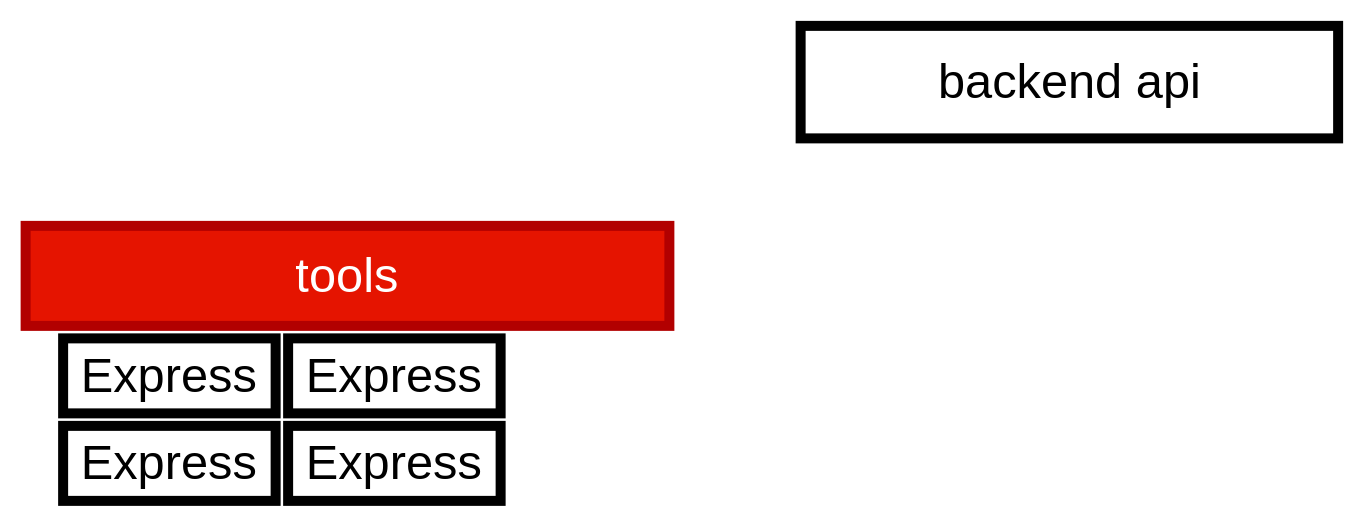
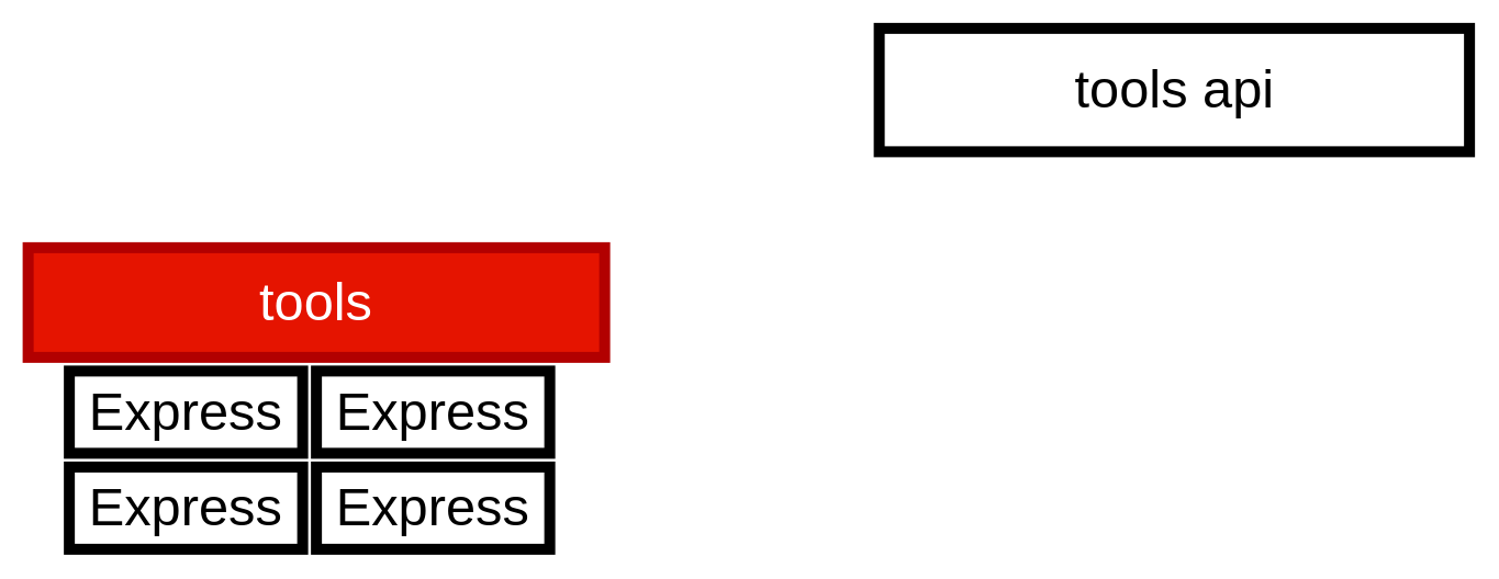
  <mxCell id="0" />
  <mxCell id="1" parent="0" />
  <mxCell id="2" value="" style="group" vertex="1" connectable="0" parent="1"><mxGeometry x="640" y="20" width="430" height="90" as="geometry" /></mxCell>
  <mxCell id="3" value="" style="rounded=0;whiteSpace=wrap;html=1;strokeWidth=8;fontSize=33;" vertex="1" parent="2"><mxGeometry width="430" height="90" as="geometry" /></mxCell>
- <mxCell id="4" value="&lt;font style=&quot;font-size: 39px;&quot;&gt;backend api&lt;/font&gt;" style="text;html=1;strokeColor=none;fillColor=none;align=center;verticalAlign=middle;whiteSpace=wrap;rounded=0;strokeWidth=8;" vertex="1" parent="2"><mxGeometry x="94" y="30" width="242.5" height="30" as="geometry" /></mxCell>
- <mxCell id="5" value="tools" style="text;html=1;align=center;verticalAlign=middle;whiteSpace=wrap;rounded=0;strokeWidth=8;fontSize=39;fillColor=#e51400;strokeColor=#B20000;fontColor=#ffffff;" vertex="1" parent="1"><mxGeometry x="20" y="180" width="515" height="80" as="geometry" /></mxCell>
+ <mxCell id="4" value="&lt;font style=&quot;font-size: 39px;&quot;&gt;tools api&lt;/font&gt;" style="text;html=1;strokeColor=none;fillColor=none;align=center;verticalAlign=middle;whiteSpace=wrap;rounded=0;strokeWidth=8;" vertex="1" parent="2"><mxGeometry x="94" y="30" width="242.5" height="30" as="geometry" /></mxCell>
+ <mxCell id="5" value="tools" style="text;html=1;align=center;verticalAlign=middle;whiteSpace=wrap;rounded=0;strokeWidth=8;fontSize=39;fillColor=#e51400;strokeColor=#B20000;fontColor=#ffffff;" vertex="1" parent="1"><mxGeometry x="20" y="180" width="420" height="80" as="geometry" /></mxCell>
  <mxCell id="6" value="Express" style="rounded=0;whiteSpace=wrap;html=1;strokeWidth=8;fontSize=39;" vertex="1" parent="1"><mxGeometry x="50" y="270" width="170" height="60" as="geometry" /></mxCell>
  <mxCell id="7" value="Express" style="rounded=0;whiteSpace=wrap;html=1;strokeWidth=8;fontSize=39;" vertex="1" parent="1"><mxGeometry x="230" y="270" width="170" height="60" as="geometry" /></mxCell>
  <mxCell id="8" value="Express" style="rounded=0;whiteSpace=wrap;html=1;strokeWidth=8;fontSize=39;" vertex="1" parent="1"><mxGeometry x="50" y="340" width="170" height="60" as="geometry" /></mxCell>
  <mxCell id="9" value="Express" style="rounded=0;whiteSpace=wrap;html=1;strokeWidth=8;fontSize=39;" vertex="1" parent="1"><mxGeometry x="230" y="340" width="170" height="60" as="geometry" /></mxCell>
